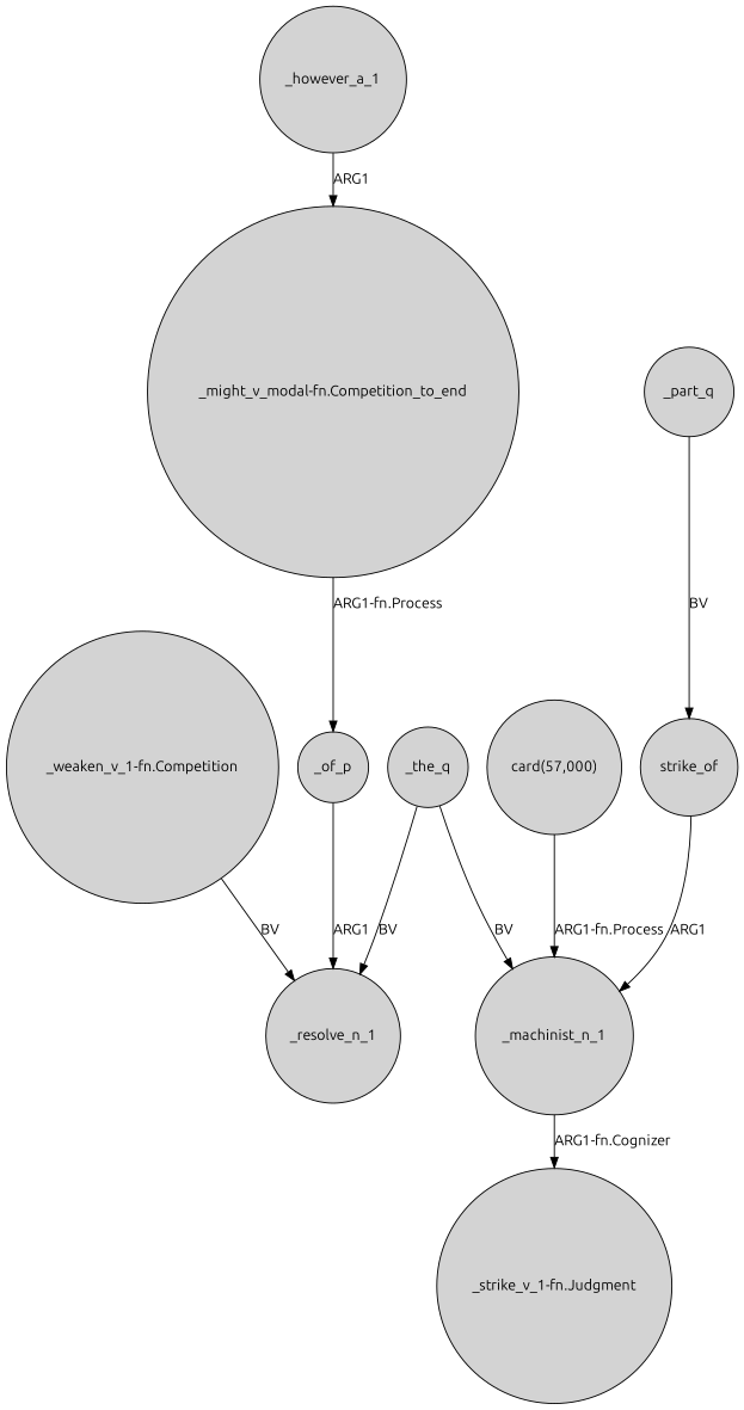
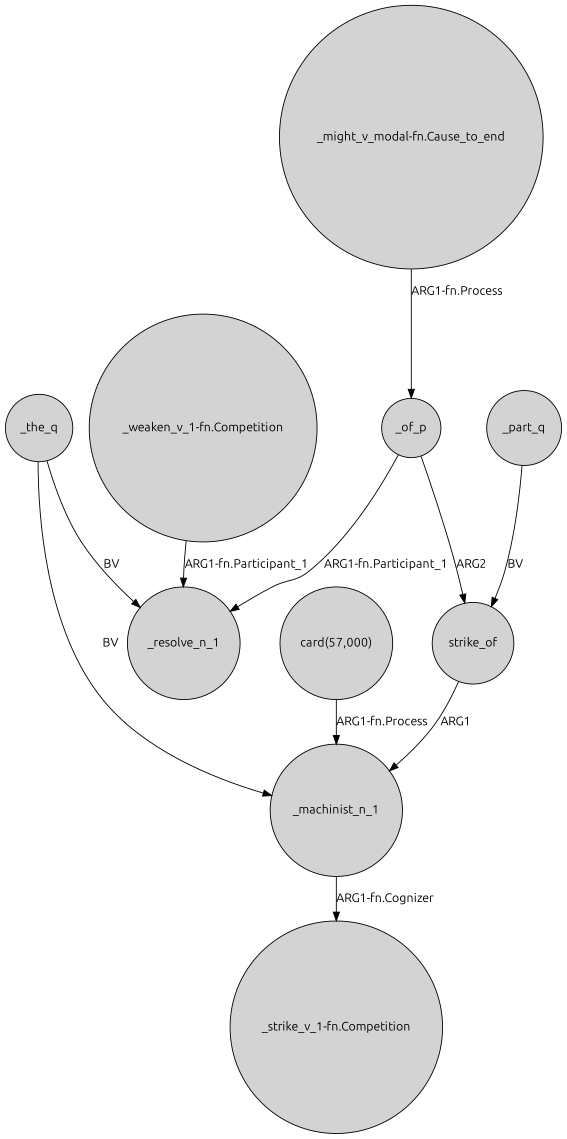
  digraph {
    fontname=Ubuntu
    node [fontname=Ubuntu shape=circle style=filled]
    edge [fontname=Ubuntu]
    "_weaken_v_1-fn.Competition"
    _resolve_n_1
    _the_q
    _machinist_n_1
-   "_strike_v_1-fn.Judgment"
+   "_strike_v_1-fn.Judgment" [label="_strike_v_1-fn.Competition"]
    "card(57,000)"
    _of_p
    n8 [label=strike_of]
-   "_might_v_modal-fn.Cause_to_end" [label="_might_v_modal-fn.Competition_to_end"]
+   "_might_v_modal-fn.Cause_to_end"
    n10 [label=_part_q]
-   _however_a_1
-   "_weaken_v_1-fn.Competition" -> _resolve_n_1 [label=BV]
+   "_weaken_v_1-fn.Competition" -> _resolve_n_1 [label="ARG1-fn.Participant_1"]
    _the_q -> _resolve_n_1 [label=BV]
    _the_q -> _machinist_n_1 [label=BV]
    _machinist_n_1 -> "_strike_v_1-fn.Judgment" [label="ARG1-fn.Cognizer"]
    "card(57,000)" -> _machinist_n_1 [label="ARG1-fn.Process"]
-   _of_p -> _resolve_n_1 [label=ARG1]
+   _of_p -> _resolve_n_1 [label="ARG1-fn.Participant_1"]
+   _of_p -> n8 [label=ARG2]
    n8 -> _machinist_n_1 [label=ARG1]
    "_might_v_modal-fn.Cause_to_end" -> _of_p [label="ARG1-fn.Process"]
    n10 -> n8 [label=BV]
-   _however_a_1 -> "_might_v_modal-fn.Cause_to_end" [label=ARG1]
  }
